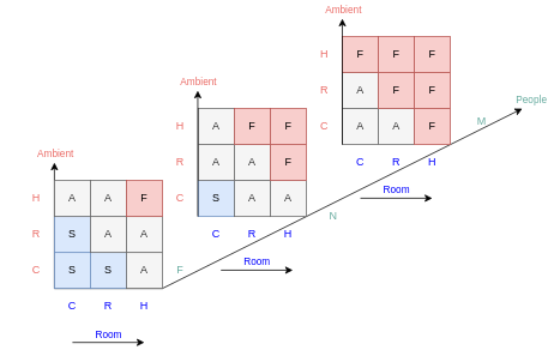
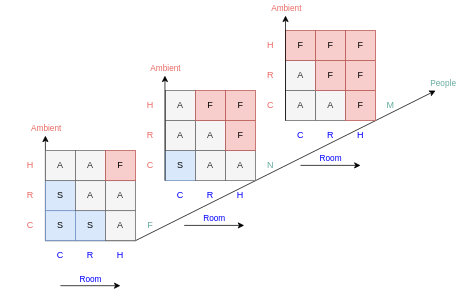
  <mxCell id="0" />
  <mxCell id="1" parent="0" />
  <mxCell id="2" value="" style="endArrow=classic;html=1;" parent="1" edge="1"><mxGeometry width="50" height="50" relative="1" as="geometry"><mxPoint x="60" y="320" as="sourcePoint" /><mxPoint x="60" y="180" as="targetPoint" /></mxGeometry></mxCell>
  <mxCell id="3" value="Ambient" style="edgeLabel;html=1;align=center;verticalAlign=middle;resizable=0;points=[];fontColor=#EA6B66;" parent="2" vertex="1" connectable="0"><mxGeometry x="0.75" y="-1" relative="1" as="geometry"><mxPoint x="-1" y="-27.24" as="offset" /></mxGeometry></mxCell>
  <mxCell id="4" value="" style="endArrow=none;html=1;" parent="1" edge="1"><mxGeometry width="50" height="50" relative="1" as="geometry"><mxPoint x="60" y="320" as="sourcePoint" /><mxPoint x="180" y="320" as="targetPoint" /></mxGeometry></mxCell>
  <mxCell id="5" value="" style="endArrow=classic;html=1;fontColor=#67AB9F;" parent="1" edge="1"><mxGeometry width="50" height="50" relative="1" as="geometry"><mxPoint x="180" y="320" as="sourcePoint" /><mxPoint x="580" y="120" as="targetPoint" /></mxGeometry></mxCell>
  <mxCell id="6" value="People" style="edgeLabel;html=1;align=center;verticalAlign=middle;resizable=0;points=[];fontColor=#67AB9F;" parent="5" vertex="1" connectable="0"><mxGeometry x="0.961" y="-3" relative="1" as="geometry"><mxPoint x="16.34" y="-16.53" as="offset" /></mxGeometry></mxCell>
  <mxCell id="7" value="S" style="rounded=0;whiteSpace=wrap;html=1;fillColor=#dae8fc;strokeColor=#6c8ebf;" parent="1" vertex="1"><mxGeometry x="60" y="280" width="40" height="40" as="geometry" /></mxCell>
  <mxCell id="8" value="S" style="rounded=0;whiteSpace=wrap;html=1;fillColor=#dae8fc;strokeColor=#6c8ebf;" parent="1" vertex="1"><mxGeometry x="100" y="280" width="40" height="40" as="geometry" /></mxCell>
  <mxCell id="9" value="S" style="rounded=0;whiteSpace=wrap;html=1;fillColor=#dae8fc;strokeColor=#6c8ebf;" parent="1" vertex="1"><mxGeometry x="60" y="240" width="40" height="40" as="geometry" /></mxCell>
  <mxCell id="10" value="A" style="rounded=0;whiteSpace=wrap;html=1;fillColor=#f5f5f5;strokeColor=#666666;fontColor=#333333;" parent="1" vertex="1"><mxGeometry x="100" y="240" width="40" height="40" as="geometry" /></mxCell>
  <mxCell id="11" value="A" style="rounded=0;whiteSpace=wrap;html=1;shadow=0;sketch=0;fillColor=#f5f5f5;strokeColor=#666666;fontColor=#333333;" parent="1" vertex="1"><mxGeometry x="60" y="200" width="40" height="40" as="geometry" /></mxCell>
  <mxCell id="12" value="A" style="rounded=0;whiteSpace=wrap;html=1;fillColor=#f5f5f5;strokeColor=#666666;fontColor=#333333;" parent="1" vertex="1"><mxGeometry x="100" y="200" width="40" height="40" as="geometry" /></mxCell>
  <mxCell id="13" value="A" style="rounded=0;whiteSpace=wrap;html=1;fillColor=#f5f5f5;strokeColor=#666666;fontColor=#333333;" parent="1" vertex="1"><mxGeometry x="140" y="280" width="40" height="40" as="geometry" /></mxCell>
  <mxCell id="14" value="A" style="rounded=0;whiteSpace=wrap;html=1;fillColor=#f5f5f5;strokeColor=#666666;fontColor=#333333;" parent="1" vertex="1"><mxGeometry x="140" y="240" width="40" height="40" as="geometry" /></mxCell>
  <mxCell id="15" value="F" style="rounded=0;whiteSpace=wrap;html=1;fillColor=#f8cecc;strokeColor=#b85450;" parent="1" vertex="1"><mxGeometry x="140" y="200" width="40" height="40" as="geometry" /></mxCell>
  <mxCell id="16" value="S" style="rounded=0;whiteSpace=wrap;html=1;fillColor=#dae8fc;strokeColor=#6c8ebf;" parent="1" vertex="1"><mxGeometry x="220" y="200" width="40" height="40" as="geometry" /></mxCell>
  <mxCell id="17" value="A" style="rounded=0;whiteSpace=wrap;html=1;fillColor=#f5f5f5;strokeColor=#666666;fontColor=#333333;" parent="1" vertex="1"><mxGeometry x="260" y="200" width="40" height="40" as="geometry" /></mxCell>
  <mxCell id="18" value="A" style="rounded=0;whiteSpace=wrap;html=1;fillColor=#f5f5f5;strokeColor=#666666;fontColor=#333333;" parent="1" vertex="1"><mxGeometry x="220" y="160" width="40" height="40" as="geometry" /></mxCell>
  <mxCell id="19" value="A" style="rounded=0;whiteSpace=wrap;html=1;fillColor=#f5f5f5;strokeColor=#666666;fontColor=#333333;" parent="1" vertex="1"><mxGeometry x="260" y="160" width="40" height="40" as="geometry" /></mxCell>
  <mxCell id="20" value="A" style="rounded=0;whiteSpace=wrap;html=1;shadow=0;sketch=0;fillColor=#f5f5f5;strokeColor=#666666;fontColor=#333333;" parent="1" vertex="1"><mxGeometry x="220" y="120" width="40" height="40" as="geometry" /></mxCell>
  <mxCell id="21" value="F" style="rounded=0;whiteSpace=wrap;html=1;fillColor=#f8cecc;strokeColor=#b85450;" parent="1" vertex="1"><mxGeometry x="260" y="120" width="40" height="40" as="geometry" /></mxCell>
  <mxCell id="22" value="A" style="rounded=0;whiteSpace=wrap;html=1;fillColor=#f5f5f5;strokeColor=#666666;fontColor=#333333;" parent="1" vertex="1"><mxGeometry x="300" y="200" width="40" height="40" as="geometry" /></mxCell>
  <mxCell id="23" value="F" style="rounded=0;whiteSpace=wrap;html=1;fillColor=#f8cecc;strokeColor=#b85450;" parent="1" vertex="1"><mxGeometry x="300" y="160" width="40" height="40" as="geometry" /></mxCell>
  <mxCell id="24" value="F" style="rounded=0;whiteSpace=wrap;html=1;fillColor=#f8cecc;strokeColor=#b85450;" parent="1" vertex="1"><mxGeometry x="300" y="120" width="40" height="40" as="geometry" /></mxCell>
  <mxCell id="25" value="A" style="rounded=0;whiteSpace=wrap;html=1;fillColor=#f5f5f5;strokeColor=#666666;fontColor=#333333;" parent="1" vertex="1"><mxGeometry x="380" y="120" width="40" height="40" as="geometry" /></mxCell>
  <mxCell id="26" value="A" style="rounded=0;whiteSpace=wrap;html=1;fillColor=#f5f5f5;strokeColor=#666666;fontColor=#333333;" parent="1" vertex="1"><mxGeometry x="420" y="120" width="40" height="40" as="geometry" /></mxCell>
  <mxCell id="27" value="A" style="rounded=0;whiteSpace=wrap;html=1;fillColor=#f5f5f5;strokeColor=#666666;fontColor=#333333;" parent="1" vertex="1"><mxGeometry x="380" y="80" width="40" height="40" as="geometry" /></mxCell>
  <mxCell id="28" value="F" style="rounded=0;whiteSpace=wrap;html=1;fillColor=#f8cecc;strokeColor=#b85450;" parent="1" vertex="1"><mxGeometry x="420" y="80" width="40" height="40" as="geometry" /></mxCell>
  <mxCell id="29" value="F" style="rounded=0;whiteSpace=wrap;html=1;shadow=0;sketch=0;fillColor=#f8cecc;strokeColor=#b85450;" parent="1" vertex="1"><mxGeometry x="380" y="40" width="40" height="40" as="geometry" /></mxCell>
  <mxCell id="30" value="F" style="rounded=0;whiteSpace=wrap;html=1;fillColor=#f8cecc;strokeColor=#b85450;" parent="1" vertex="1"><mxGeometry x="420" y="40" width="40" height="40" as="geometry" /></mxCell>
  <mxCell id="31" value="F" style="rounded=0;whiteSpace=wrap;html=1;fillColor=#f8cecc;strokeColor=#b85450;" parent="1" vertex="1"><mxGeometry x="460" y="120" width="40" height="40" as="geometry" /></mxCell>
  <mxCell id="32" value="F" style="rounded=0;whiteSpace=wrap;html=1;fillColor=#f8cecc;strokeColor=#b85450;" parent="1" vertex="1"><mxGeometry x="460" y="80" width="40" height="40" as="geometry" /></mxCell>
  <mxCell id="33" value="F" style="rounded=0;whiteSpace=wrap;html=1;fillColor=#f8cecc;strokeColor=#b85450;" parent="1" vertex="1"><mxGeometry x="460" y="40" width="40" height="40" as="geometry" /></mxCell>
  <mxCell id="34" value="" style="endArrow=classic;html=1;fontColor=#0000FF;" parent="1" edge="1"><mxGeometry width="50" height="50" relative="1" as="geometry"><mxPoint x="80" y="380" as="sourcePoint" /><mxPoint x="160" y="380" as="targetPoint" /></mxGeometry></mxCell>
  <mxCell id="35" value="Room" style="edgeLabel;html=1;align=center;verticalAlign=middle;resizable=0;points=[];fontColor=#0000FF;" parent="34" vertex="1" connectable="0"><mxGeometry x="0.199" y="1" relative="1" as="geometry"><mxPoint x="-8.28" y="-9" as="offset" /></mxGeometry></mxCell>
  <mxCell id="36" value="" style="endArrow=classic;html=1;fontColor=#0000FF;" parent="1" edge="1"><mxGeometry width="50" height="50" relative="1" as="geometry"><mxPoint x="245" y="299.66" as="sourcePoint" /><mxPoint x="325" y="299.66" as="targetPoint" /></mxGeometry></mxCell>
  <mxCell id="37" value="Room" style="edgeLabel;html=1;align=center;verticalAlign=middle;resizable=0;points=[];fontColor=#0000FF;" parent="36" vertex="1" connectable="0"><mxGeometry x="0.199" y="1" relative="1" as="geometry"><mxPoint x="-8.28" y="-9" as="offset" /></mxGeometry></mxCell>
  <mxCell id="38" value="" style="endArrow=classic;html=1;fontColor=#0000FF;" parent="1" edge="1"><mxGeometry width="50" height="50" relative="1" as="geometry"><mxPoint x="400" y="219.66" as="sourcePoint" /><mxPoint x="480" y="219.66" as="targetPoint" /></mxGeometry></mxCell>
  <mxCell id="39" value="Room" style="edgeLabel;html=1;align=center;verticalAlign=middle;resizable=0;points=[];fontColor=#0000FF;" parent="38" vertex="1" connectable="0"><mxGeometry x="0.199" y="1" relative="1" as="geometry"><mxPoint x="-8.28" y="-9" as="offset" /></mxGeometry></mxCell>
  <mxCell id="40" value="" style="endArrow=classic;html=1;" parent="1" edge="1"><mxGeometry width="50" height="50" relative="1" as="geometry"><mxPoint x="219.31" y="240" as="sourcePoint" /><mxPoint x="219.31" y="100" as="targetPoint" /></mxGeometry></mxCell>
  <mxCell id="41" value="Ambient" style="edgeLabel;html=1;align=center;verticalAlign=middle;resizable=0;points=[];fontColor=#EA6B66;" parent="40" vertex="1" connectable="0"><mxGeometry x="0.75" y="-1" relative="1" as="geometry"><mxPoint x="-1" y="-27.24" as="offset" /></mxGeometry></mxCell>
  <mxCell id="42" value="" style="endArrow=classic;html=1;" parent="1" edge="1"><mxGeometry width="50" height="50" relative="1" as="geometry"><mxPoint x="380" y="160" as="sourcePoint" /><mxPoint x="380" y="20" as="targetPoint" /></mxGeometry></mxCell>
  <mxCell id="43" value="Ambient" style="edgeLabel;html=1;align=center;verticalAlign=middle;resizable=0;points=[];fontColor=#EA6B66;" parent="42" vertex="1" connectable="0"><mxGeometry x="0.75" y="-1" relative="1" as="geometry"><mxPoint x="-1" y="-27.24" as="offset" /></mxGeometry></mxCell>
  <mxCell id="44" value="H" style="text;html=1;strokeColor=none;fillColor=none;align=center;verticalAlign=middle;whiteSpace=wrap;rounded=0;shadow=0;sketch=0;fontColor=#EA6B66;" parent="1" vertex="1"><mxGeometry x="20" y="200" width="40" height="40" as="geometry" /></mxCell>
  <mxCell id="45" value="R" style="text;html=1;strokeColor=none;fillColor=none;align=center;verticalAlign=middle;whiteSpace=wrap;rounded=0;shadow=0;sketch=0;fontColor=#EA6B66;" parent="1" vertex="1"><mxGeometry x="20" y="240" width="40" height="40" as="geometry" /></mxCell>
  <mxCell id="46" value="C" style="text;html=1;strokeColor=none;fillColor=none;align=center;verticalAlign=middle;whiteSpace=wrap;rounded=0;shadow=0;sketch=0;fontColor=#EA6B66;" parent="1" vertex="1"><mxGeometry x="20" y="280" width="40" height="40" as="geometry" /></mxCell>
  <mxCell id="47" value="H" style="text;html=1;strokeColor=none;fillColor=none;align=center;verticalAlign=middle;whiteSpace=wrap;rounded=0;shadow=0;sketch=0;fontColor=#EA6B66;" parent="1" vertex="1"><mxGeometry x="180" y="120" width="40" height="40" as="geometry" /></mxCell>
  <mxCell id="48" value="R" style="text;html=1;strokeColor=none;fillColor=none;align=center;verticalAlign=middle;whiteSpace=wrap;rounded=0;shadow=0;sketch=0;fontColor=#EA6B66;" parent="1" vertex="1"><mxGeometry x="180" y="160" width="40" height="40" as="geometry" /></mxCell>
  <mxCell id="49" value="C" style="text;html=1;strokeColor=none;fillColor=none;align=center;verticalAlign=middle;whiteSpace=wrap;rounded=0;shadow=0;sketch=0;fontColor=#EA6B66;" parent="1" vertex="1"><mxGeometry x="180" y="200" width="40" height="40" as="geometry" /></mxCell>
  <mxCell id="50" value="H" style="text;html=1;strokeColor=none;fillColor=none;align=center;verticalAlign=middle;whiteSpace=wrap;rounded=0;shadow=0;sketch=0;fontColor=#EA6B66;" parent="1" vertex="1"><mxGeometry x="340" y="40" width="40" height="40" as="geometry" /></mxCell>
  <mxCell id="51" value="R" style="text;html=1;strokeColor=none;fillColor=none;align=center;verticalAlign=middle;whiteSpace=wrap;rounded=0;shadow=0;sketch=0;fontColor=#EA6B66;" parent="1" vertex="1"><mxGeometry x="340" y="80" width="40" height="40" as="geometry" /></mxCell>
  <mxCell id="52" value="C" style="text;html=1;strokeColor=none;fillColor=none;align=center;verticalAlign=middle;whiteSpace=wrap;rounded=0;shadow=0;sketch=0;fontColor=#EA6B66;" parent="1" vertex="1"><mxGeometry x="340" y="120" width="40" height="40" as="geometry" /></mxCell>
  <mxCell id="53" value="C" style="text;html=1;strokeColor=none;fillColor=none;align=center;verticalAlign=middle;whiteSpace=wrap;rounded=0;shadow=0;sketch=0;fontColor=#0000FF;" parent="1" vertex="1"><mxGeometry x="60" y="320" width="40" height="40" as="geometry" /></mxCell>
  <mxCell id="54" value="R" style="text;html=1;strokeColor=none;fillColor=none;align=center;verticalAlign=middle;whiteSpace=wrap;rounded=0;shadow=0;sketch=0;fontColor=#0000FF;" parent="1" vertex="1"><mxGeometry x="100" y="320" width="40" height="40" as="geometry" /></mxCell>
  <mxCell id="55" value="H" style="text;html=1;strokeColor=none;fillColor=none;align=center;verticalAlign=middle;whiteSpace=wrap;rounded=0;shadow=0;sketch=0;fontColor=#0000FF;" parent="1" vertex="1"><mxGeometry x="140" y="320" width="40" height="40" as="geometry" /></mxCell>
  <mxCell id="56" value="C" style="text;html=1;strokeColor=none;fillColor=none;align=center;verticalAlign=middle;whiteSpace=wrap;rounded=0;shadow=0;sketch=0;fontColor=#0000FF;" parent="1" vertex="1"><mxGeometry x="220" y="240" width="40" height="40" as="geometry" /></mxCell>
  <mxCell id="57" value="R" style="text;html=1;strokeColor=none;fillColor=none;align=center;verticalAlign=middle;whiteSpace=wrap;rounded=0;shadow=0;sketch=0;fontColor=#0000FF;" parent="1" vertex="1"><mxGeometry x="260" y="240" width="40" height="40" as="geometry" /></mxCell>
  <mxCell id="58" value="H" style="text;html=1;strokeColor=none;fillColor=none;align=center;verticalAlign=middle;whiteSpace=wrap;rounded=0;shadow=0;sketch=0;fontColor=#0000FF;" parent="1" vertex="1"><mxGeometry x="300" y="240" width="40" height="40" as="geometry" /></mxCell>
  <mxCell id="59" value="C" style="text;html=1;strokeColor=none;fillColor=none;align=center;verticalAlign=middle;whiteSpace=wrap;rounded=0;shadow=0;sketch=0;fontColor=#0000FF;" parent="1" vertex="1"><mxGeometry x="380" y="160" width="40" height="40" as="geometry" /></mxCell>
  <mxCell id="60" value="R" style="text;html=1;strokeColor=none;fillColor=none;align=center;verticalAlign=middle;whiteSpace=wrap;rounded=0;shadow=0;sketch=0;fontColor=#0000FF;" parent="1" vertex="1"><mxGeometry x="420" y="160" width="40" height="40" as="geometry" /></mxCell>
  <mxCell id="61" value="H" style="text;html=1;strokeColor=none;fillColor=none;align=center;verticalAlign=middle;whiteSpace=wrap;rounded=0;shadow=0;sketch=0;fontColor=#0000FF;" parent="1" vertex="1"><mxGeometry x="460" y="160" width="40" height="40" as="geometry" /></mxCell>
  <mxCell id="62" value="F" style="text;html=1;strokeColor=none;fillColor=none;align=center;verticalAlign=middle;whiteSpace=wrap;rounded=0;shadow=0;sketch=0;fontColor=#67AB9F;" parent="1" vertex="1"><mxGeometry x="180" y="280" width="40" height="40" as="geometry" /></mxCell>
- <mxCell id="63" value="N" style="text;html=1;strokeColor=none;fillColor=none;align=center;verticalAlign=middle;whiteSpace=wrap;rounded=0;shadow=0;sketch=0;fontColor=#67AB9F;" parent="1" vertex="1"><mxGeometry x="350" y="220" width="40" height="40" as="geometry" /></mxCell>
- <mxCell id="64" value="M" style="text;html=1;strokeColor=none;fillColor=none;align=center;verticalAlign=middle;whiteSpace=wrap;rounded=0;shadow=0;sketch=0;fontColor=#67AB9F;" parent="1" vertex="1"><mxGeometry x="515" y="115" width="40" height="40" as="geometry" /></mxCell>
+ <mxCell id="63" value="N" style="text;html=1;strokeColor=none;fillColor=none;align=center;verticalAlign=middle;whiteSpace=wrap;rounded=0;shadow=0;sketch=0;fontColor=#67AB9F;" parent="1" vertex="1"><mxGeometry x="340" y="200" width="40" height="40" as="geometry" /></mxCell>
+ <mxCell id="64" value="M" style="text;html=1;strokeColor=none;fillColor=none;align=center;verticalAlign=middle;whiteSpace=wrap;rounded=0;shadow=0;sketch=0;fontColor=#67AB9F;" parent="1" vertex="1"><mxGeometry x="500" y="120" width="40" height="40" as="geometry" /></mxCell>
